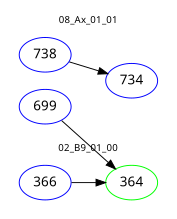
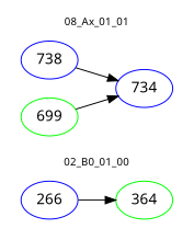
  digraph {
    fontname="Noto Sans"
    rankdir=LR
    node [color=blue fontname="Noto Sans"]
    edge [color=black fontname="Noto Sans"]
    n1 [label=738]
-   n2 [label=699]
+   n2 [color=green label=699]
    n3 [label=734]
-   n4 [label=366]
+   n4 [label=266]
    n5 [color=green label=364]
    subgraph cluster_1 {
      color=white
      fontsize=10
      label="08_Ax_01_01"
      n1
      n2
      n3
    }
    subgraph cluster_2 {
      color=white
      fontsize=10
-     label="02_B9_01_00"
+     label="02_B0_01_00"
      n4
      n5
    }
    n1 -> n3
-   n2 -> n5
+   n2 -> n3
    n4 -> n5
  }
